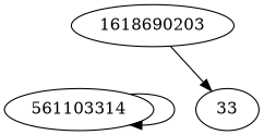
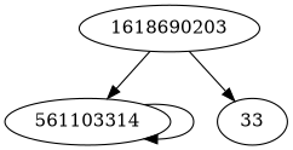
  digraph {
    561103314
    1618690203
    33
    561103314 -> 561103314
+   1618690203 -> 561103314
    1618690203 -> 33
  }
